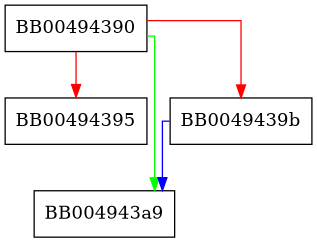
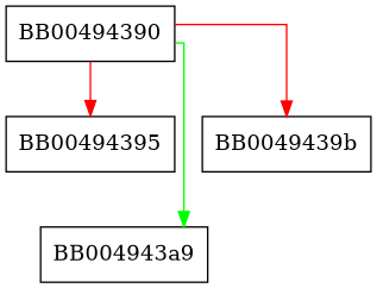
  digraph {
    splines=ortho
    node [shape=box]
    edge [color=red]
    BB00494390
    BB004943a9
    BB00494395
    BB0049439b
    BB00494390 -> BB004943a9 [color=green]
    BB00494390 -> BB00494395
    BB00494390 -> BB0049439b
-   BB0049439b -> BB004943a9 [color=blue]
  }
